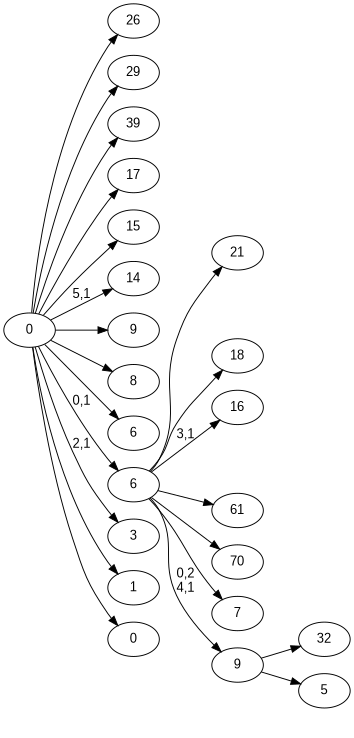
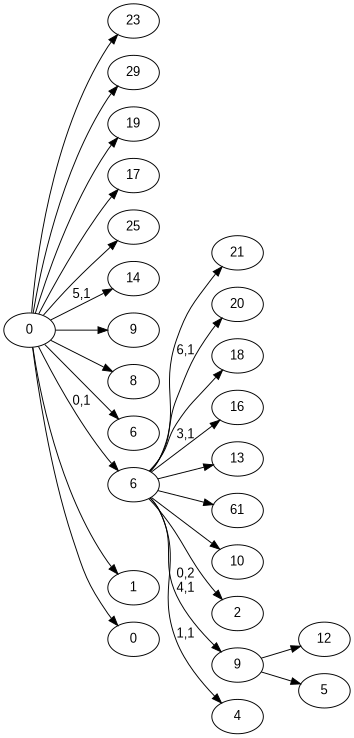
  digraph {
    fontname="Liberation Sans"
    rankdir=LR
    node [fontname="Liberation Sans"]
    edge [fontname="Liberation Sans"]
-   n1 [label=26]
+   n1 [label=23]
    n2 [label=29]
    n3 [label=21]
-   n5 [label=39]
+   n4 [label=20]
+   n5 [label=19]
    n6 [label=18]
    n7 [label=17]
    n8 [label=16]
-   n9 [label=15]
+   n9 [label=25]
    n10 [label=14]
-   n12 [label=32]
+   n11 [label=13]
+   n12 [label=12]
    n13 [label=61]
-   n14 [label=70]
+   n14 [label=10]
    n15 [label=9]
    n16 [label=8]
-   n17 [label=7]
+   n17 [label=2]
    n18 [label=6]
    n19 [label=5]
    9
+   n21 [label=4]
    6
-   n23 [label=3]
    n24 [label=1]
    n25 [label=0]
    0
    9 -> n12
    9 -> n19
    6 -> n3
+   6 -> n4 [label="6,1"]
    6 -> n6
    6 -> n8 [label="3,1"]
+   6 -> n11
    6 -> n13
    6 -> n14
    6 -> n17
    6 -> 9 [label="0,2\n4,1"]
+   6 -> n21 [label="1,1"]
    0 -> n1
    0 -> n2
    0 -> n5
    0 -> n7
    0 -> n9
    0 -> n10 [label="5,1"]
    0 -> n15
    0 -> n16
    0 -> n18
    0 -> 6 [label="0,1"]
-   0 -> n23 [label="2,1"]
    0 -> n24
    0 -> n25
  }
